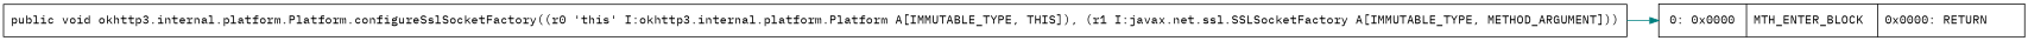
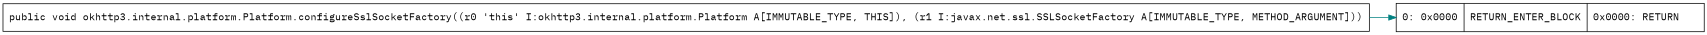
  digraph {
    rankdir=LR
    fontname="IBM Plex Mono"
    node [shape=record fontname="IBM Plex Mono"]
-   n1 [label="{0\:\ 0x0000|MTH_ENTER_BLOCK\l|0x0000: RETURN   \l}"]
+   n1 [label="{0\:\ 0x0000|RETURN_ENTER_BLOCK\l|0x0000: RETURN   \l}"]
    n2 [label="{public void okhttp3.internal.platform.Platform.configureSslSocketFactory((r0 'this' I:okhttp3.internal.platform.Platform A[IMMUTABLE_TYPE, THIS]), (r1 I:javax.net.ssl.SSLSocketFactory A[IMMUTABLE_TYPE, METHOD_ARGUMENT])) }"]
    n2 -> n1 [color=teal fontname="IBM Plex Mono"]
  }
